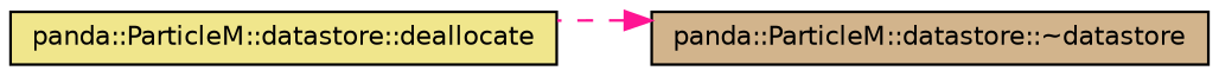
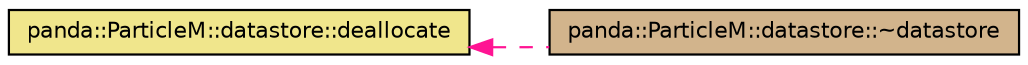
  digraph {
    rankdir=LR
    node [color=black fontname=Helvetica fontsize=10 shape=record style=filled]
    n1 [fillcolor=khaki fontcolor=black height=0.2 label="panda::ParticleM::datastore::deallocate" width=0.4]
    n2 [fillcolor=tan height=0.2 label="panda::ParticleM::datastore::~datastore" width=0.4]
-   n2 -> n1 [color=deeppink dir=back fontname=Helvetica fontsize=10 labelfontname=Helvetica labelfontsize=10 style=dashed]
+   n1 -> n2 [color=deeppink dir=back fontname=Helvetica fontsize=10 labelfontname=Helvetica labelfontsize=10 style=dashed]
  }
